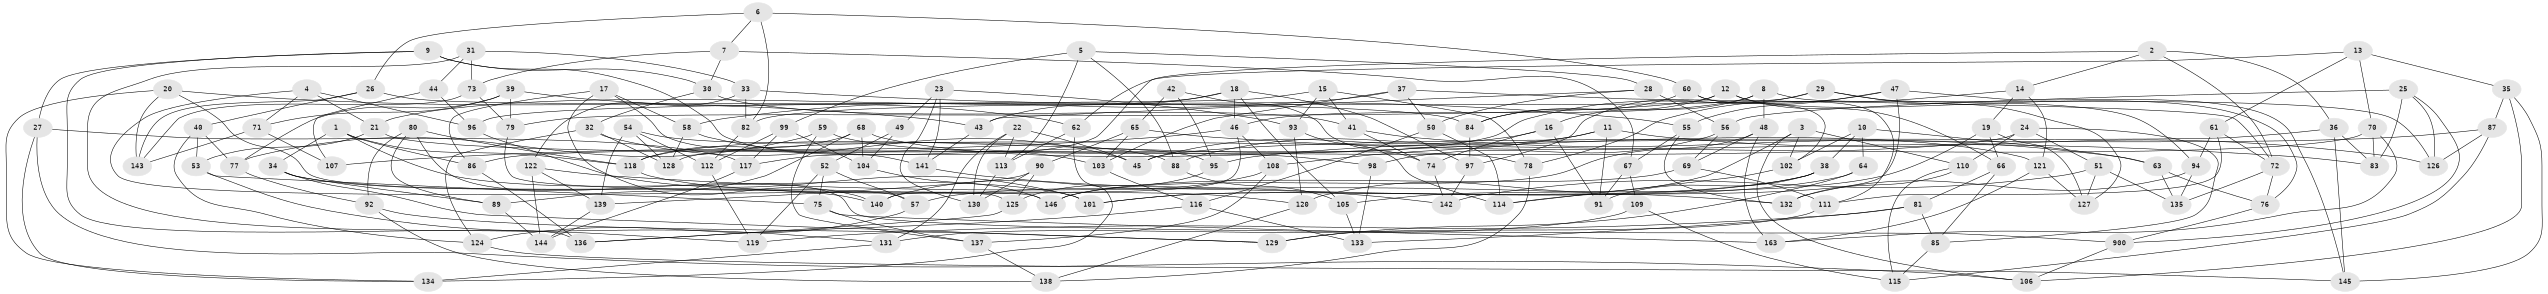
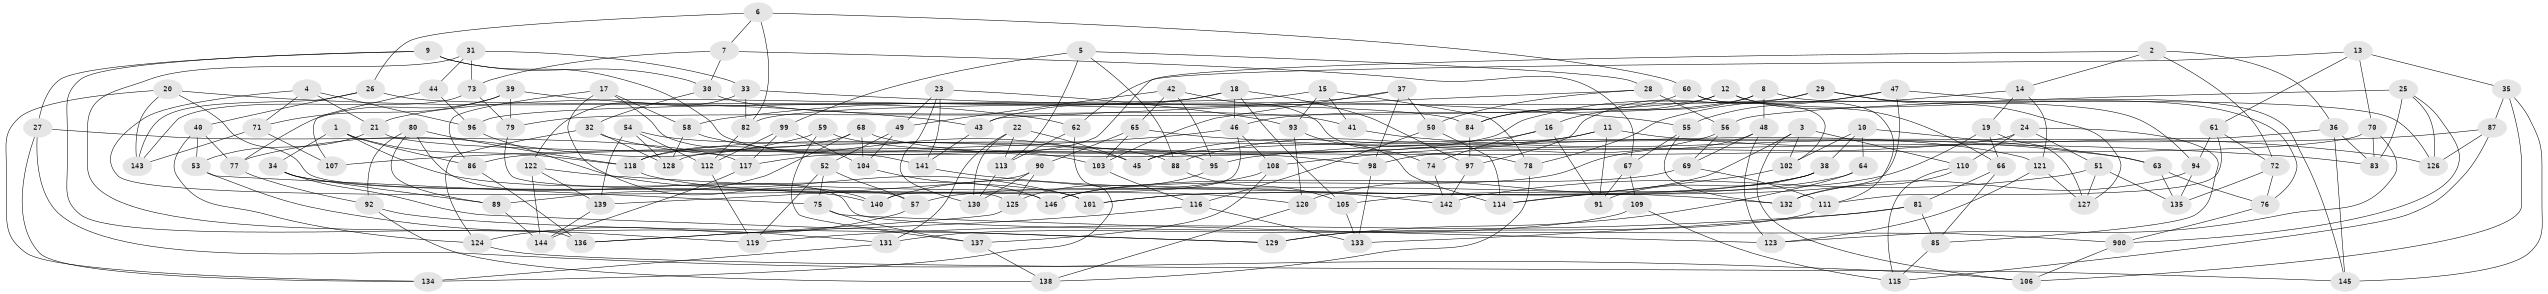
  graph {
    fontname="DejaVu Sans Mono"
    node [color=gray90 fontname="DejaVu Sans Mono" style=filled]
    edge [fontname="DejaVu Sans Mono"]
    1
    34
    86
    101
    118
    140
    89
    129
    64
    136
    2
    14
    36
    72
    117
    19
    78
    121
    45
    83
    145
    76
    135
    144
    3
    102
    106
    110
    120
    114
    132
    115
    138
    4
    21
    71
    96
    125
    53
    107
    143
    5
    28
    88
    99
    113
    43
    56
    50
    105
    104
    112
    130
    6
    7
    26
    60
    82
    30
    67
    73
    84
    40
    111
    41
    32
    91
    109
    79
    8
    16
    48
    126
    46
    74
    69
-   123 [label=163]
+   123
    146
    9
    27
    95
    134
    10
    38
    63
    57
    11
    108
    137
    12
    66
    85
    81
    n94 [label=900]
    97
    13
    35
    61
    62
    70
    87
    94
    128
    127
    15
    93
    142
    17
    58
    141
    103
    18
    133
    20
    124
    131
    75
    22
    23
    49
    52
    24
    51
    25
    98
    77
    116
    29
    31
    33
    44
    119
    55
    122
    139
    37
    39
    92
    42
    65
    90
    47
    54
    59
    68
    80
    1 -- 34
    1 -- 86
    1 -- 101
    1 -- 118
    34 -- 140
    34 -- 89
    34 -- 129
    86 -- 136
    118 -- 120
    89 -- 144
    64 -- 101
    64 -- 129
    2 -- 14
    2 -- 36
    2 -- 72
    2 -- 117
    14 -- 19
    14 -- 78
    14 -- 121
    36 -- 45
    36 -- 83
    36 -- 145
    72 -- 76
    72 -- 135
    117 -- 144
    19 -- 105
    19 -- 66
    19 -- 127
    78 -- 138
    121 -- 123
    121 -- 127
    76 -- n94
    3 -- 102
    3 -- 106
    3 -- 110
    3 -- 120
    102 -- 114
    110 -- 132
    110 -- 115
    120 -- 138
    4 -- 21
    4 -- 71
    4 -- 96
    4 -- 125
    21 -- 78
    21 -- 53
    71 -- 107
    71 -- 143
    96 -- 101
    125 -- 136
    53 -- 131
    53 -- 75
    5 -- 28
    5 -- 88
    5 -- 99
    5 -- 113
    28 -- 43
    28 -- 56
    28 -- 50
    88 -- 105
    99 -- 117
    99 -- 104
    99 -- 112
    113 -- 130
    43 -- 141
    56 -- 69
    56 -- 98
    50 -- 114
    50 -- 116
    105 -- 133
    104 -- 146
    112 -- 119
    6 -- 7
    6 -- 26
    6 -- 60
    6 -- 82
    7 -- 30
    7 -- 67
    7 -- 73
    26 -- 143
    26 -- 84
    26 -- 40
    60 -- 102
    60 -- 84
    60 -- 111
    82 -- 112
    30 -- 41
    30 -- 32
    67 -- 91
    67 -- 109
    73 -- 143
    73 -- 79
    84 -- 97
    40 -- 53
    40 -- 124
    40 -- 77
    111 -- 129
-   41 -- 74
    41 -- 63
    32 -- 45
    32 -- 128
    32 -- 124
    109 -- 115
    109 -- 131
    79 -- 146
    8 -- 16
    8 -- 48
    8 -- 126
    8 -- 46
    16 -- 45
    16 -- 91
    16 -- 74
    48 -- 69
    48 -- 123
    48 -- 146
    46 -- 140
    46 -- 107
    46 -- 108
    74 -- 142
    69 -- 111
    69 -- 146
    9 -- 136
    9 -- 30
    9 -- 27
    9 -- 95
    27 -- 117
    27 -- 106
    27 -- 134
    95 -- 125
    10 -- 64
    10 -- 102
    10 -- 38
    10 -- 63
    38 -- 101
    38 -- 91
    38 -- 57
    63 -- 76
    63 -- 135
    57 -- 124
    11 -- 88
    11 -- 91
    11 -- 126
    11 -- 108
    108 -- 140
    108 -- 137
    137 -- 138
    12 -- 76
    12 -- 84
    12 -- 79
    12 -- 66
    66 -- 85
    66 -- 81
    85 -- 115
    81 -- 85
    81 -- 133
    81 -- 119
    n94 -- 106
    97 -- 142
    13 -- 35
    13 -- 61
    13 -- 62
    13 -- 70
    35 -- 145
    35 -- 106
    35 -- 87
    61 -- 72
    61 -- 111
    61 -- 94
    62 -- 113
    62 -- 134
    70 -- 83
    70 -- 123
    70 -- 128
    87 -- 115
    87 -- 126
    87 -- 95
    94 -- 135
    94 -- 132
    15 -- 78
    15 -- 96
    15 -- 41
    15 -- 93
    93 -- 120
    93 -- 114
    17 -- 86
    17 -- 140
    17 -- 58
    17 -- 141
    58 -- 128
    58 -- 103
    141 -- 142
    103 -- 116
    18 -- 21
    18 -- 43
    18 -- 105
    18 -- 46
    18 -- 97
    20 -- 143
    20 -- 43
    20 -- 134
    20 -- 57
    124 -- 145
    131 -- 134
    75 -- 123
    75 -- 137
    22 -- 45
    22 -- 113
    22 -- 130
    22 -- 131
    23 -- 130
    23 -- 93
    23 -- 141
    23 -- 49
    49 -- 104
    49 -- 52
    52 -- 57
    52 -- 75
    52 -- 119
    24 -- 86
    24 -- 110
    24 -- 85
    24 -- 51
    51 -- 135
    51 -- 127
    51 -- 142
    25 -- 83
    25 -- 56
    25 -- 126
    25 -- n94
    98 -- 133
    77 -- 92
    116 -- 136
    116 -- 133
    29 -- 82
    29 -- 97
    29 -- 94
    29 -- 127
    31 -- 73
    31 -- 33
    31 -- 44
    31 -- 119
    33 -- 82
    33 -- 55
    33 -- 122
    44 -- 96
    44 -- 107
    55 -- 132
    55 -- 67
    122 -- 144
    122 -- 132
    122 -- 139
    139 -- 144
    37 -- 50
    37 -- 58
    37 -- 103
-   37 -- 72
+   37 -- 98
    39 -- 71
    39 -- 79
    39 -- 62
    39 -- 77
    92 -- 129
    92 -- 138
    42 -- 74
    42 -- 95
+   42 -- 49
    42 -- 65
    65 -- 83
    65 -- 103
    65 -- 90
    90 -- 125
    90 -- 130
    90 -- 139
    47 -- 118
    47 -- 145
    47 -- 114
    47 -- 55
    54 -- 88
    54 -- 112
    54 -- 128
    54 -- 139
    59 -- 137
    59 -- 98
    59 -- 77
    68 -- 118
    68 -- 89
    68 -- 121
    68 -- 104
    80 -- 118
    80 -- 89
    80 -- n94
    80 -- 92
  }
